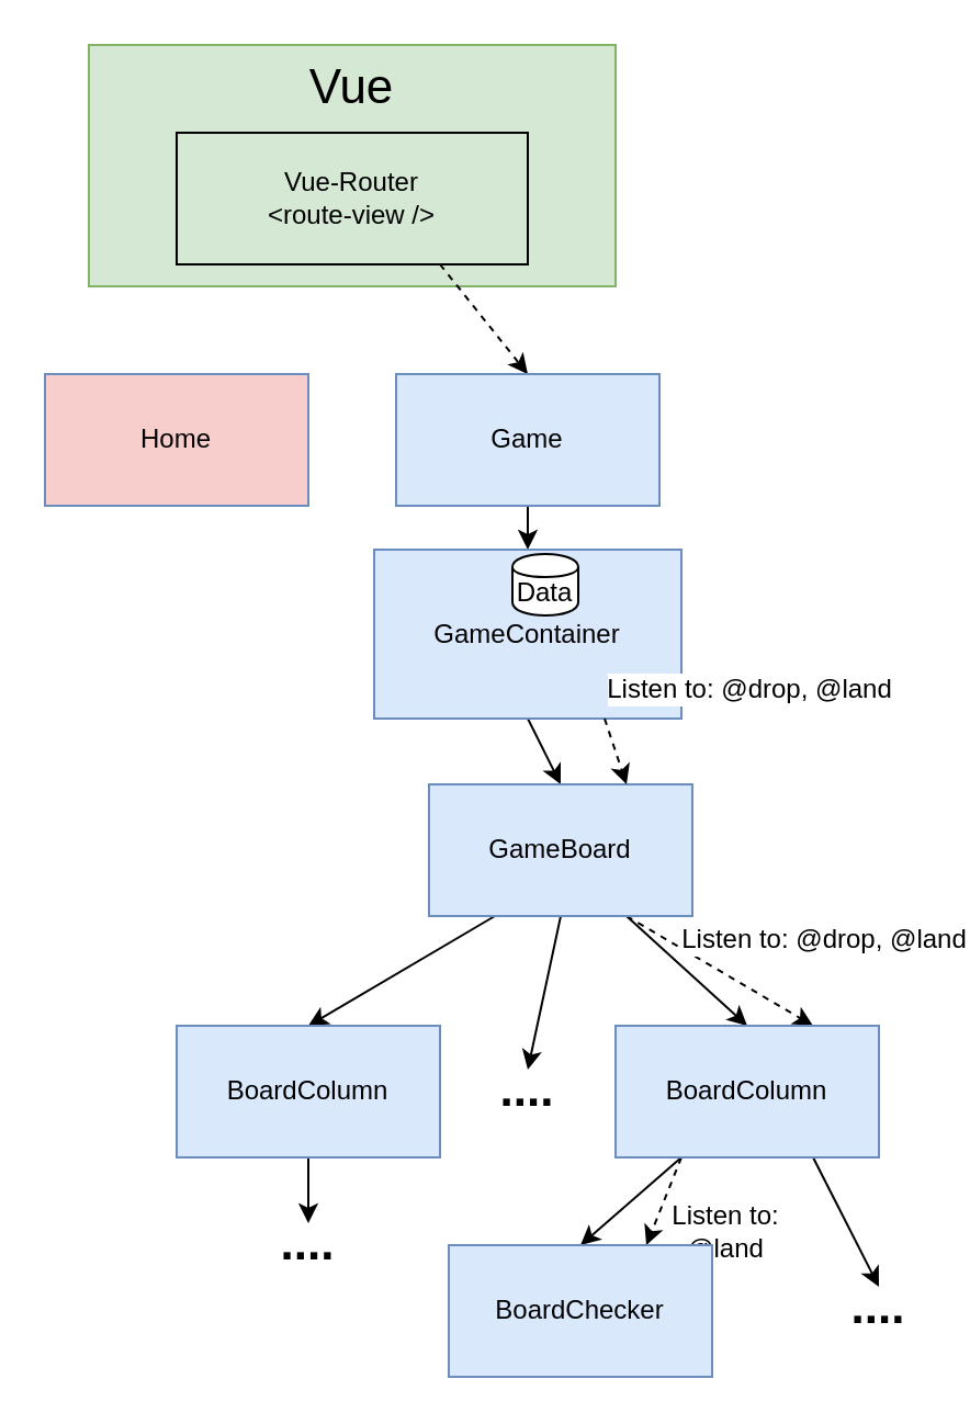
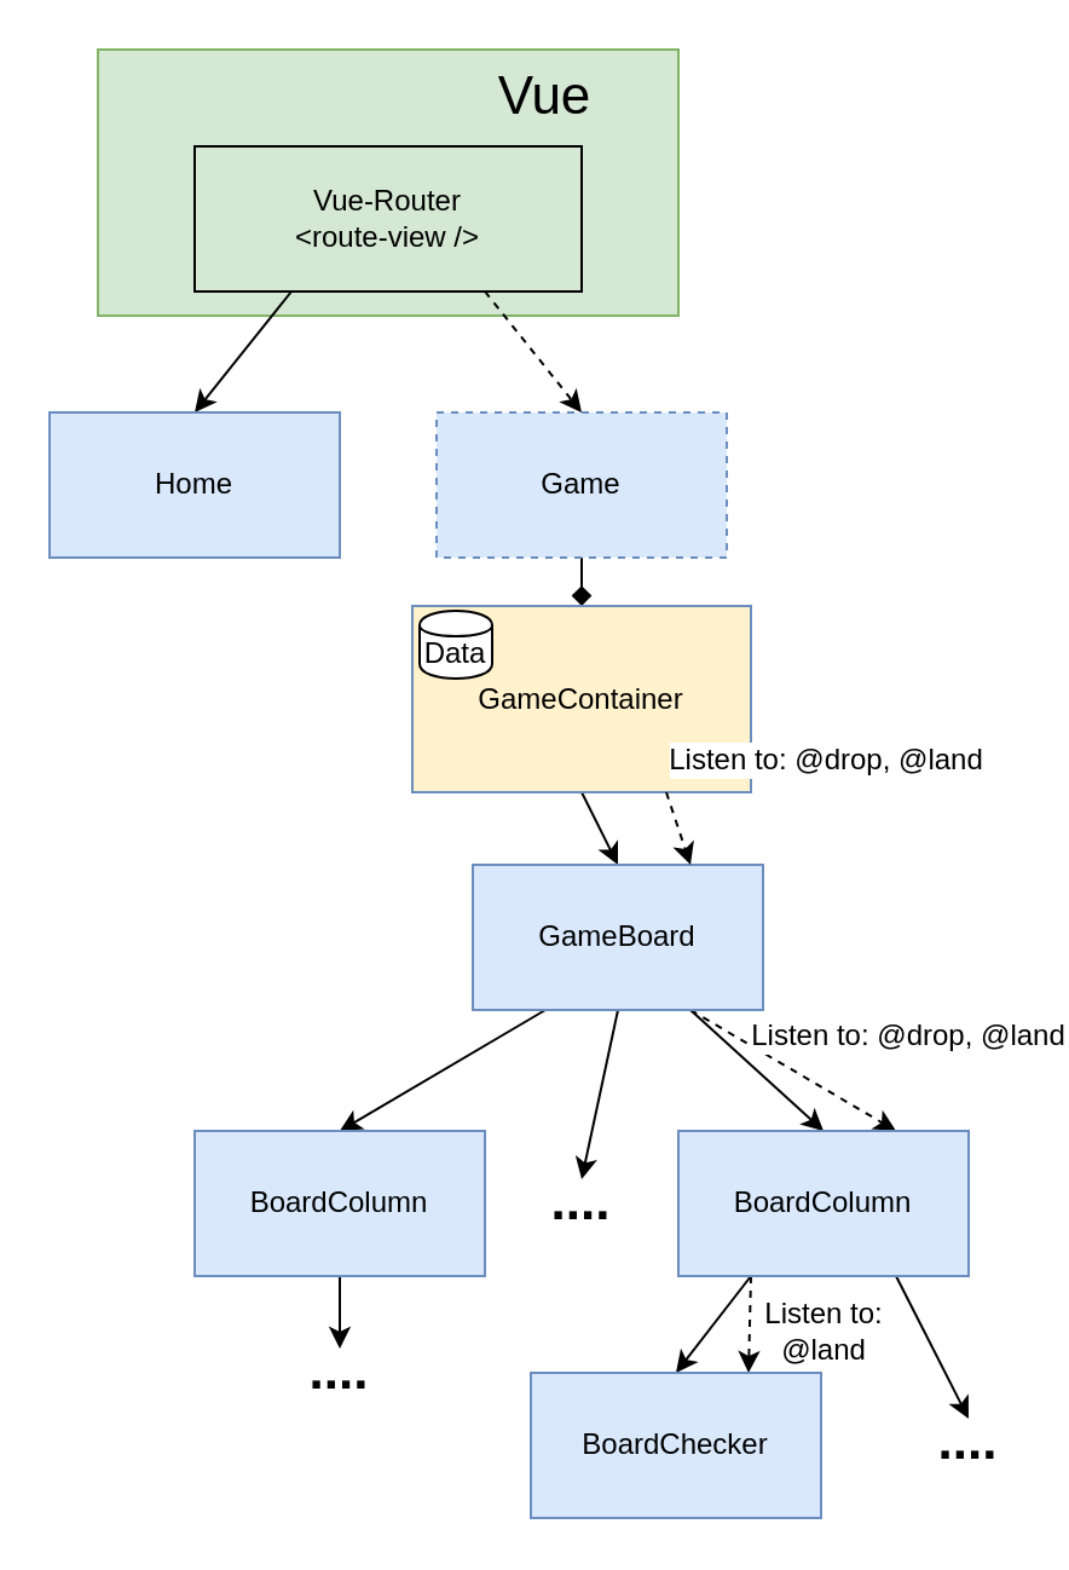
  <mxCell id="0" />
  <mxCell id="1" parent="0" />
  <mxCell id="2" value="" style="rounded=0;whiteSpace=wrap;html=1;fillColor=#d5e8d4;strokeColor=#82b366;" vertex="1" parent="1"><mxGeometry x="40" y="20" width="240" height="110" as="geometry" /></mxCell>
+ <mxCell id="3" style="rounded=0;orthogonalLoop=1;jettySize=auto;html=1;exitX=0.25;exitY=1;exitDx=0;exitDy=0;entryX=0.5;entryY=0;entryDx=0;entryDy=0;" edge="1" parent="1" source="5" target="7"><mxGeometry relative="1" as="geometry" /></mxCell>
  <mxCell id="4" style="edgeStyle=none;rounded=0;orthogonalLoop=1;jettySize=auto;html=1;exitX=0.75;exitY=1;exitDx=0;exitDy=0;entryX=0.5;entryY=0;entryDx=0;entryDy=0;dashed=1;" edge="1" parent="1" source="5" target="9"><mxGeometry relative="1" as="geometry" /></mxCell>
  <mxCell id="5" value="Vue-Router&lt;br&gt;&amp;lt;route-view /&amp;gt;" style="rounded=0;whiteSpace=wrap;html=1;fillColor=#d5e8d4;" vertex="1" parent="1"><mxGeometry x="80" y="60" width="160" height="60" as="geometry" /></mxCell>
- <mxCell id="6" value="Vue" style="text;html=1;strokeColor=none;fillColor=none;align=center;verticalAlign=middle;whiteSpace=wrap;rounded=0;fontSize=22;" vertex="1" parent="1"><mxGeometry x="140" y="30" width="40" height="20" as="geometry" /></mxCell>
- <mxCell id="7" value="Home" style="rounded=0;whiteSpace=wrap;html=1;fillColor=#f8cecc;strokeColor=#6c8ebf;" vertex="1" parent="1"><mxGeometry x="20" y="170" width="120" height="60" as="geometry" /></mxCell>
- <mxCell id="8" style="edgeStyle=none;rounded=0;orthogonalLoop=1;jettySize=auto;html=1;exitX=0.5;exitY=1;exitDx=0;exitDy=0;entryX=0.5;entryY=0;entryDx=0;entryDy=0;fontSize=12;" edge="1" parent="1" source="9" target="11"><mxGeometry relative="1" as="geometry" /></mxCell>
- <mxCell id="9" value="Game" style="rounded=0;whiteSpace=wrap;html=1;fillColor=#dae8fc;strokeColor=#6c8ebf;" vertex="1" parent="1"><mxGeometry x="180" y="170" width="120" height="60" as="geometry" /></mxCell>
+ <mxCell id="6" value="Vue" style="text;html=1;strokeColor=none;fillColor=none;align=center;verticalAlign=middle;whiteSpace=wrap;rounded=0;fontSize=22;" vertex="1" parent="1"><mxGeometry x="205" y="30" width="40" height="20" as="geometry" /></mxCell>
+ <mxCell id="7" value="Home" style="rounded=0;whiteSpace=wrap;html=1;fillColor=#dae8fc;strokeColor=#6c8ebf;" vertex="1" parent="1"><mxGeometry x="20" y="170" width="120" height="60" as="geometry" /></mxCell>
+ <mxCell id="8" style="edgeStyle=none;rounded=0;orthogonalLoop=1;jettySize=auto;html=1;exitX=0.5;exitY=1;exitDx=0;exitDy=0;entryX=0.5;entryY=0;entryDx=0;entryDy=0;fontSize=12;endArrow=diamond;" edge="1" parent="1" source="9" target="11"><mxGeometry relative="1" as="geometry" /></mxCell>
+ <mxCell id="9" value="Game" style="rounded=0;whiteSpace=wrap;html=1;fillColor=#dae8fc;strokeColor=#6c8ebf;dashed=1;" vertex="1" parent="1"><mxGeometry x="180" y="170" width="120" height="60" as="geometry" /></mxCell>
  <mxCell id="10" style="edgeStyle=none;rounded=0;orthogonalLoop=1;jettySize=auto;html=1;exitX=0.5;exitY=1;exitDx=0;exitDy=0;entryX=0.5;entryY=0;entryDx=0;entryDy=0;fontSize=12;" edge="1" parent="1" source="11" target="16"><mxGeometry relative="1" as="geometry" /></mxCell>
- <mxCell id="11" value="GameContainer" style="rounded=0;whiteSpace=wrap;html=1;fillColor=#dae8fc;strokeColor=#6c8ebf;" vertex="1" parent="1"><mxGeometry x="170" y="250" width="140" height="77" as="geometry" /></mxCell>
+ <mxCell id="11" value="GameContainer" style="rounded=0;whiteSpace=wrap;html=1;fillColor=#fff2cc;strokeColor=#6c8ebf;" vertex="1" parent="1"><mxGeometry x="170" y="250" width="140" height="77" as="geometry" /></mxCell>
  <mxCell id="12" style="edgeStyle=none;rounded=0;orthogonalLoop=1;jettySize=auto;html=1;exitX=0.25;exitY=1;exitDx=0;exitDy=0;entryX=0.5;entryY=0;entryDx=0;entryDy=0;fontSize=12;" edge="1" parent="1" source="16" target="18"><mxGeometry relative="1" as="geometry" /></mxCell>
  <mxCell id="13" style="edgeStyle=none;rounded=0;orthogonalLoop=1;jettySize=auto;html=1;exitX=0.5;exitY=1;exitDx=0;exitDy=0;entryX=0.5;entryY=0;entryDx=0;entryDy=0;fontSize=12;" edge="1" parent="1" source="16" target="23"><mxGeometry relative="1" as="geometry" /></mxCell>
  <mxCell id="14" style="edgeStyle=none;rounded=0;orthogonalLoop=1;jettySize=auto;html=1;exitX=0.75;exitY=1;exitDx=0;exitDy=0;entryX=0.5;entryY=0;entryDx=0;entryDy=0;fontSize=12;" edge="1" parent="1" source="16" target="22"><mxGeometry relative="1" as="geometry" /></mxCell>
  <mxCell id="15" value="Listen to: @drop, @land" style="edgeStyle=none;rounded=0;orthogonalLoop=1;jettySize=auto;html=1;exitX=0.75;exitY=1;exitDx=0;exitDy=0;entryX=0.75;entryY=0;entryDx=0;entryDy=0;dashed=1;fontSize=12;" edge="1" parent="1" source="16" target="22"><mxGeometry x="0.68" y="36" relative="1" as="geometry"><mxPoint as="offset" /></mxGeometry></mxCell>
  <mxCell id="16" value="GameBoard" style="rounded=0;whiteSpace=wrap;html=1;fillColor=#dae8fc;strokeColor=#6c8ebf;" vertex="1" parent="1"><mxGeometry x="195" y="357" width="120" height="60" as="geometry" /></mxCell>
  <mxCell id="17" style="edgeStyle=none;rounded=0;orthogonalLoop=1;jettySize=auto;html=1;exitX=0.5;exitY=1;exitDx=0;exitDy=0;entryX=0.5;entryY=0;entryDx=0;entryDy=0;fontSize=12;" edge="1" parent="1" source="18" target="24"><mxGeometry relative="1" as="geometry" /></mxCell>
  <mxCell id="18" value="BoardColumn" style="rounded=0;whiteSpace=wrap;html=1;fillColor=#dae8fc;strokeColor=#6c8ebf;" vertex="1" parent="1"><mxGeometry x="80" y="467" width="120" height="60" as="geometry" /></mxCell>
  <mxCell id="19" style="edgeStyle=none;rounded=0;orthogonalLoop=1;jettySize=auto;html=1;exitX=0.25;exitY=1;exitDx=0;exitDy=0;entryX=0.5;entryY=0;entryDx=0;entryDy=0;fontSize=12;" edge="1" parent="1" source="22" target="25"><mxGeometry relative="1" as="geometry" /></mxCell>
  <mxCell id="20" value="Listen to:&lt;br&gt;@land" style="edgeStyle=none;rounded=0;orthogonalLoop=1;jettySize=auto;html=1;exitX=0.25;exitY=1;exitDx=0;exitDy=0;entryX=0.75;entryY=0;entryDx=0;entryDy=0;fontSize=12;dashed=1;" edge="1" parent="1" source="22" target="25"><mxGeometry x="0.112" y="31" relative="1" as="geometry"><mxPoint as="offset" /></mxGeometry></mxCell>
  <mxCell id="21" style="edgeStyle=none;rounded=0;orthogonalLoop=1;jettySize=auto;html=1;exitX=0.75;exitY=1;exitDx=0;exitDy=0;entryX=0.5;entryY=0;entryDx=0;entryDy=0;fontSize=12;" edge="1" parent="1" source="22" target="28"><mxGeometry relative="1" as="geometry" /></mxCell>
  <mxCell id="22" value="BoardColumn" style="rounded=0;whiteSpace=wrap;html=1;fillColor=#dae8fc;strokeColor=#6c8ebf;" vertex="1" parent="1"><mxGeometry x="280" y="467" width="120" height="60" as="geometry" /></mxCell>
  <mxCell id="23" value="&lt;b&gt;&lt;font style=&quot;font-size: 22px&quot;&gt;....&lt;/font&gt;&lt;/b&gt;" style="text;html=1;strokeColor=none;fillColor=none;align=center;verticalAlign=middle;whiteSpace=wrap;rounded=0;fontSize=12;" vertex="1" parent="1"><mxGeometry x="220" y="487" width="40" height="20" as="geometry" /></mxCell>
  <mxCell id="24" value="&lt;b&gt;&lt;font style=&quot;font-size: 22px&quot;&gt;....&lt;/font&gt;&lt;/b&gt;" style="text;html=1;strokeColor=none;fillColor=none;align=center;verticalAlign=middle;whiteSpace=wrap;rounded=0;fontSize=12;" vertex="1" parent="1"><mxGeometry x="120" y="557" width="40" height="20" as="geometry" /></mxCell>
- <mxCell id="25" value="BoardChecker" style="rounded=0;whiteSpace=wrap;html=1;fillColor=#dae8fc;strokeColor=#6c8ebf;" vertex="1" parent="1"><mxGeometry x="204" y="567" width="120" height="60" as="geometry" /></mxCell>
+ <mxCell id="25" value="BoardChecker" style="rounded=0;whiteSpace=wrap;html=1;fillColor=#dae8fc;strokeColor=#6c8ebf;" vertex="1" parent="1"><mxGeometry x="219" y="567" width="120" height="60" as="geometry" /></mxCell>
  <mxCell id="26" value="Listen to: @drop, @land" style="edgeStyle=none;rounded=0;orthogonalLoop=1;jettySize=auto;html=1;exitX=0.75;exitY=1;exitDx=0;exitDy=0;entryX=0.75;entryY=0;entryDx=0;entryDy=0;dashed=1;fontSize=12;" edge="1" parent="1" source="11" target="16"><mxGeometry x="-0.405" y="67" relative="1" as="geometry"><mxPoint x="280" y="409" as="sourcePoint" /><mxPoint x="380" y="459" as="targetPoint" /><mxPoint as="offset" /></mxGeometry></mxCell>
- <mxCell id="27" value="Data" style="shape=cylinder;whiteSpace=wrap;html=1;boundedLbl=1;backgroundOutline=1;fontSize=12;" vertex="1" parent="1"><mxGeometry x="233" y="252" width="30" height="28" as="geometry" /></mxCell>
+ <mxCell id="27" value="Data" style="shape=cylinder;whiteSpace=wrap;html=1;boundedLbl=1;backgroundOutline=1;fontSize=12;" vertex="1" parent="1"><mxGeometry x="173" y="252" width="30" height="28" as="geometry" /></mxCell>
  <mxCell id="28" value="&lt;b&gt;&lt;font style=&quot;font-size: 22px&quot;&gt;....&lt;/font&gt;&lt;/b&gt;" style="text;html=1;strokeColor=none;fillColor=none;align=center;verticalAlign=middle;whiteSpace=wrap;rounded=0;fontSize=12;" vertex="1" parent="1"><mxGeometry x="380" y="586" width="40" height="20" as="geometry" /></mxCell>
